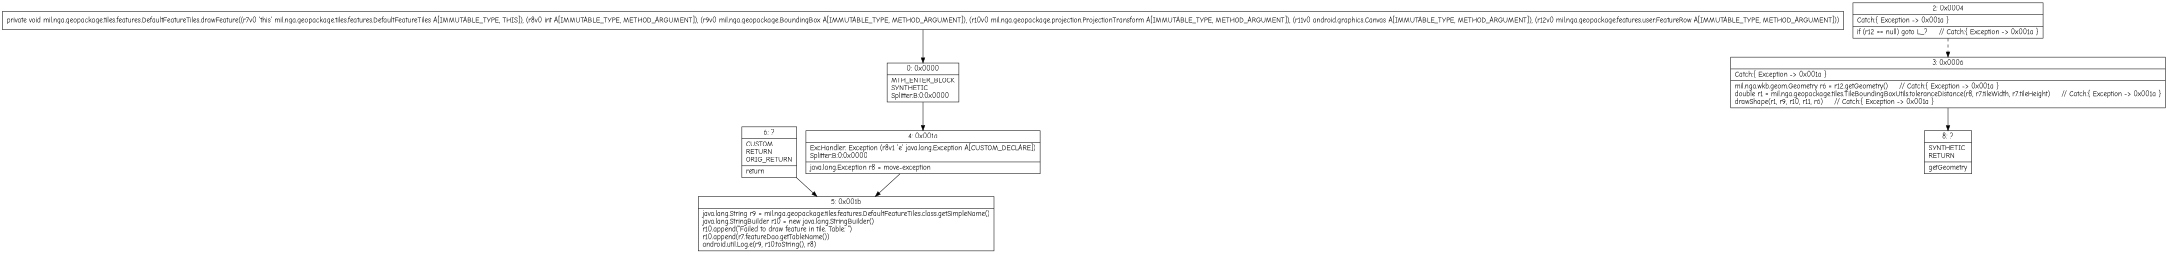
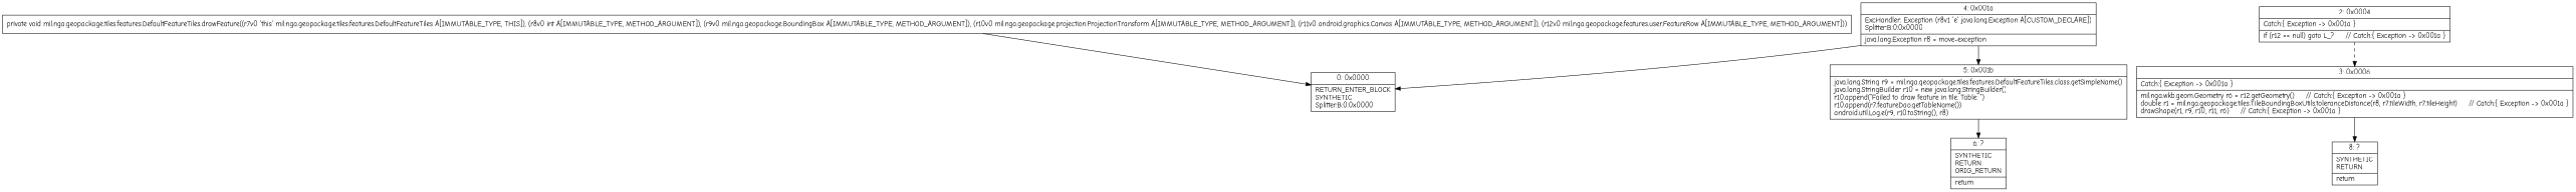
  digraph {
    fontname="Comic Neue"
    node [fontname="Comic Neue" shape=record]
    edge [fontname="Comic Neue"]
-   n1 [label="{0\:\ 0x0000|MTH_ENTER_BLOCK\lSYNTHETIC\lSplitter:B:0:0x0000\l}"]
+   n1 [label="{0\:\ 0x0000|RETURN_ENTER_BLOCK\lSYNTHETIC\lSplitter:B:0:0x0000\l}"]
    n2 [label="{4\:\ 0x001a|ExcHandler: Exception (r8v1 'e' java.lang.Exception A[CUSTOM_DECLARE])\lSplitter:B:0:0x0000\l|java.lang.Exception r8 = move\-exception\l}"]
    n3 [label="{5\:\ 0x001b|java.lang.String r9 = mil.nga.geopackage.tiles.features.DefaultFeatureTiles.class.getSimpleName()\ljava.lang.StringBuilder r10 = new java.lang.StringBuilder()\lr10.append(\"Failed to draw feature in tile. Table: \")\lr10.append(r7.featureDao.getTableName())\landroid.util.Log.e(r9, r10.toString(), r8)\l}"]
    n4 [label="{2\:\ 0x0004|Catch:\{ Exception \-\> 0x001a \}\l|if (r12 == null) goto L_?     \/\/ Catch:\{ Exception \-\> 0x001a \}\l}"]
    n5 [label="{3\:\ 0x0006|Catch:\{ Exception \-\> 0x001a \}\l|mil.nga.wkb.geom.Geometry r6 = r12.getGeometry()     \/\/ Catch:\{ Exception \-\> 0x001a \}\ldouble r1 = mil.nga.geopackage.tiles.TileBoundingBoxUtils.toleranceDistance(r8, r7.tileWidth, r7.tileHeight)     \/\/ Catch:\{ Exception \-\> 0x001a \}\ldrawShape(r1, r9, r10, r11, r6)     \/\/ Catch:\{ Exception \-\> 0x001a \}\l}"]
-   n6 [label="{8\:\ ?|SYNTHETIC\lRETURN\l|getGeometry\l}"]
-   n7 [label="{6\:\ ?|CUSTOM\lRETURN\lORIG_RETURN\l|return\l}"]
+   n6 [label="{8\:\ ?|SYNTHETIC\lRETURN\l|return\l}"]
+   n7 [label="{6\:\ ?|SYNTHETIC\lRETURN\lORIG_RETURN\l|return\l}"]
    n8 [label="{private void mil.nga.geopackage.tiles.features.DefaultFeatureTiles.drawFeature((r7v0 'this' mil.nga.geopackage.tiles.features.DefaultFeatureTiles A[IMMUTABLE_TYPE, THIS]), (r8v0 int A[IMMUTABLE_TYPE, METHOD_ARGUMENT]), (r9v0 mil.nga.geopackage.BoundingBox A[IMMUTABLE_TYPE, METHOD_ARGUMENT]), (r10v0 mil.nga.geopackage.projection.ProjectionTransform A[IMMUTABLE_TYPE, METHOD_ARGUMENT]), (r11v0 android.graphics.Canvas A[IMMUTABLE_TYPE, METHOD_ARGUMENT]), (r12v0 mil.nga.geopackage.features.user.FeatureRow A[IMMUTABLE_TYPE, METHOD_ARGUMENT])) }"]
-   n1 -> n2
+   n2 -> n1
    n2 -> n3
-   n7 -> n3
+   n3 -> n7
    n4 -> n5 [style=dashed]
    n5 -> n6
    n8 -> n1
  }
